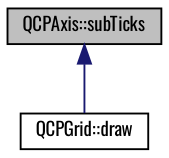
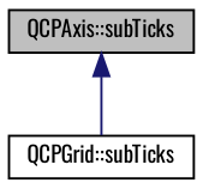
  digraph {
    rankdir=TB
    fontname=Oswald
    node [color=black fontname=Oswald fontsize=10 shape=record style=filled]
    n1 [fillcolor=grey75 fontcolor=black height=0.2 label="QCPAxis::subTicks" width=0.4]
-   n2 [fillcolor=white height=0.2 label="QCPGrid::draw" width=0.4]
+   n2 [fillcolor=white height=0.2 label="QCPGrid::subTicks" width=0.4]
    n1 -> n2 [color=midnightblue dir=back fontname=Oswald fontsize=10 labelfontname=Helvetica labelfontsize=10 style=solid]
  }
